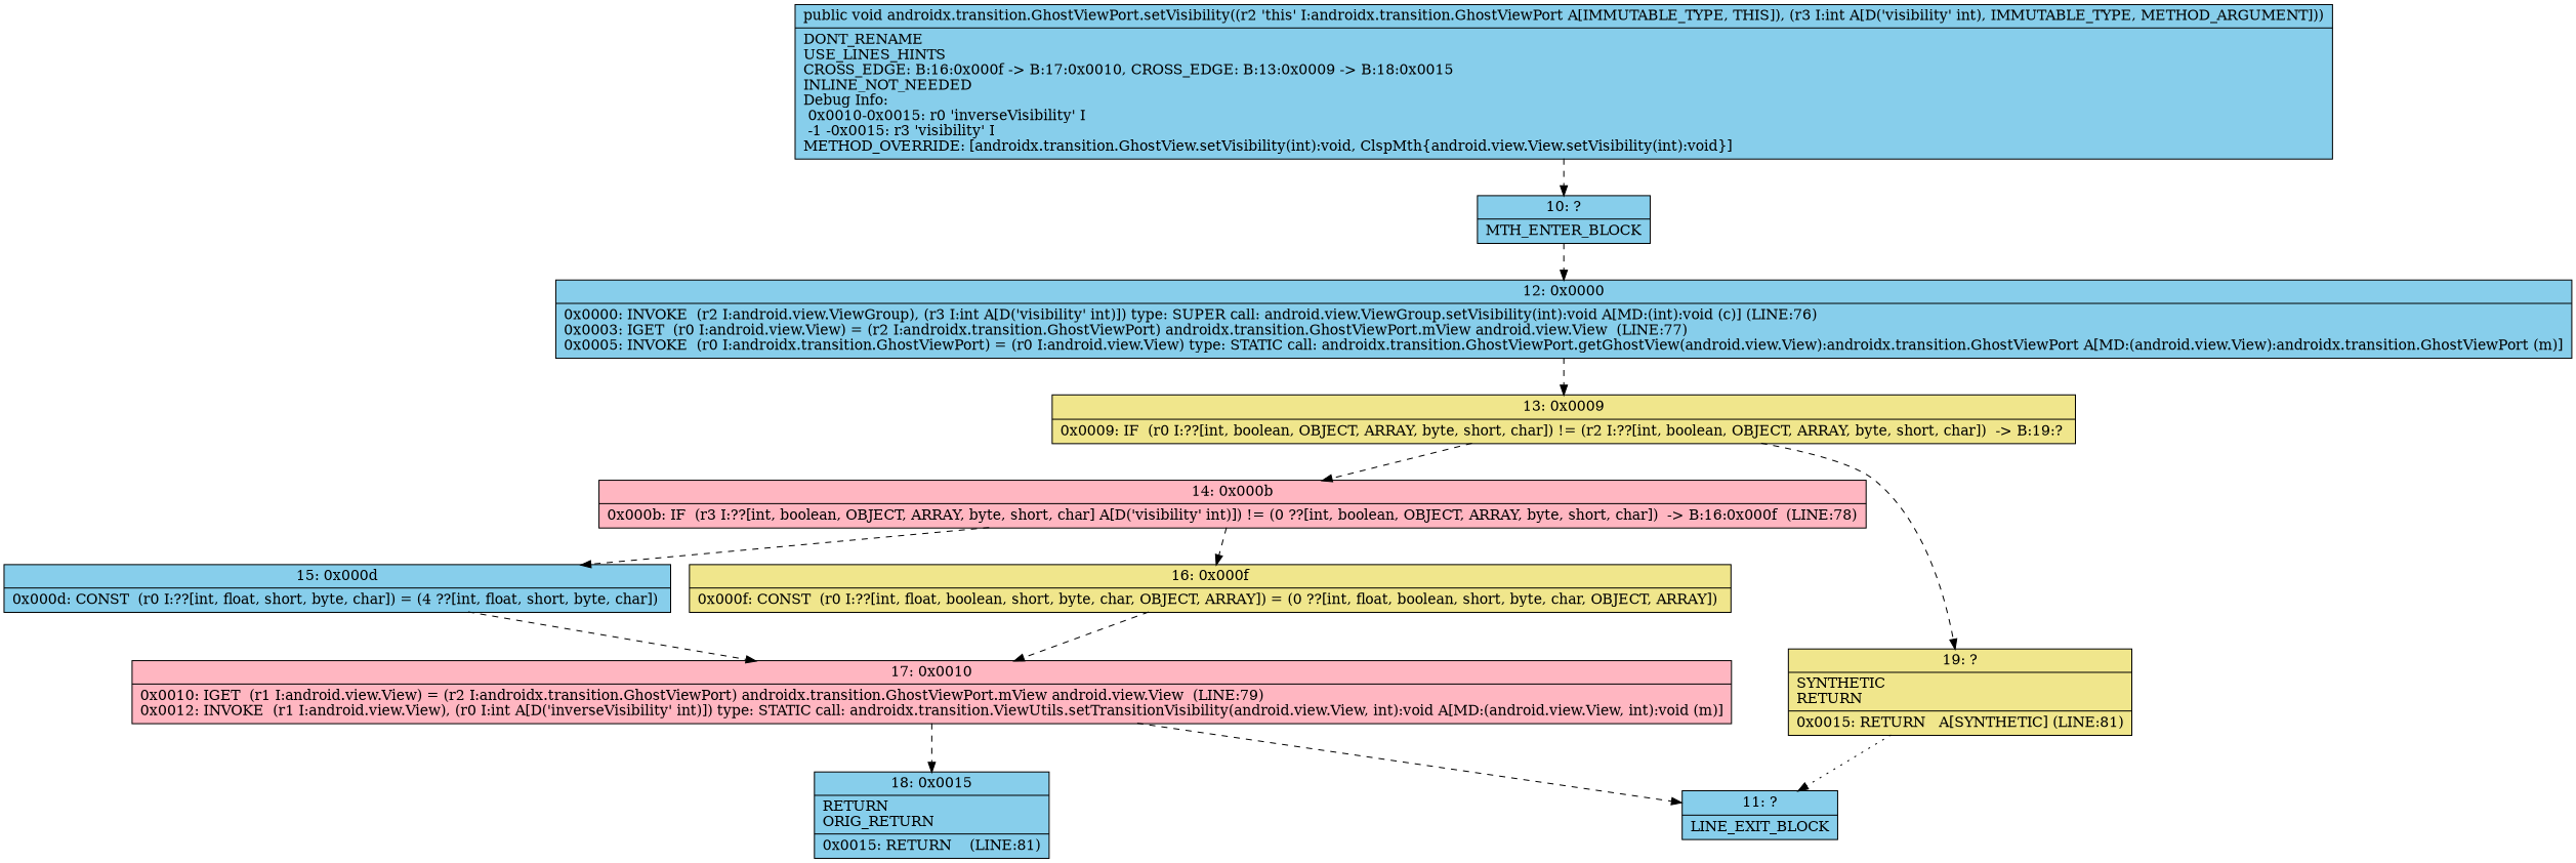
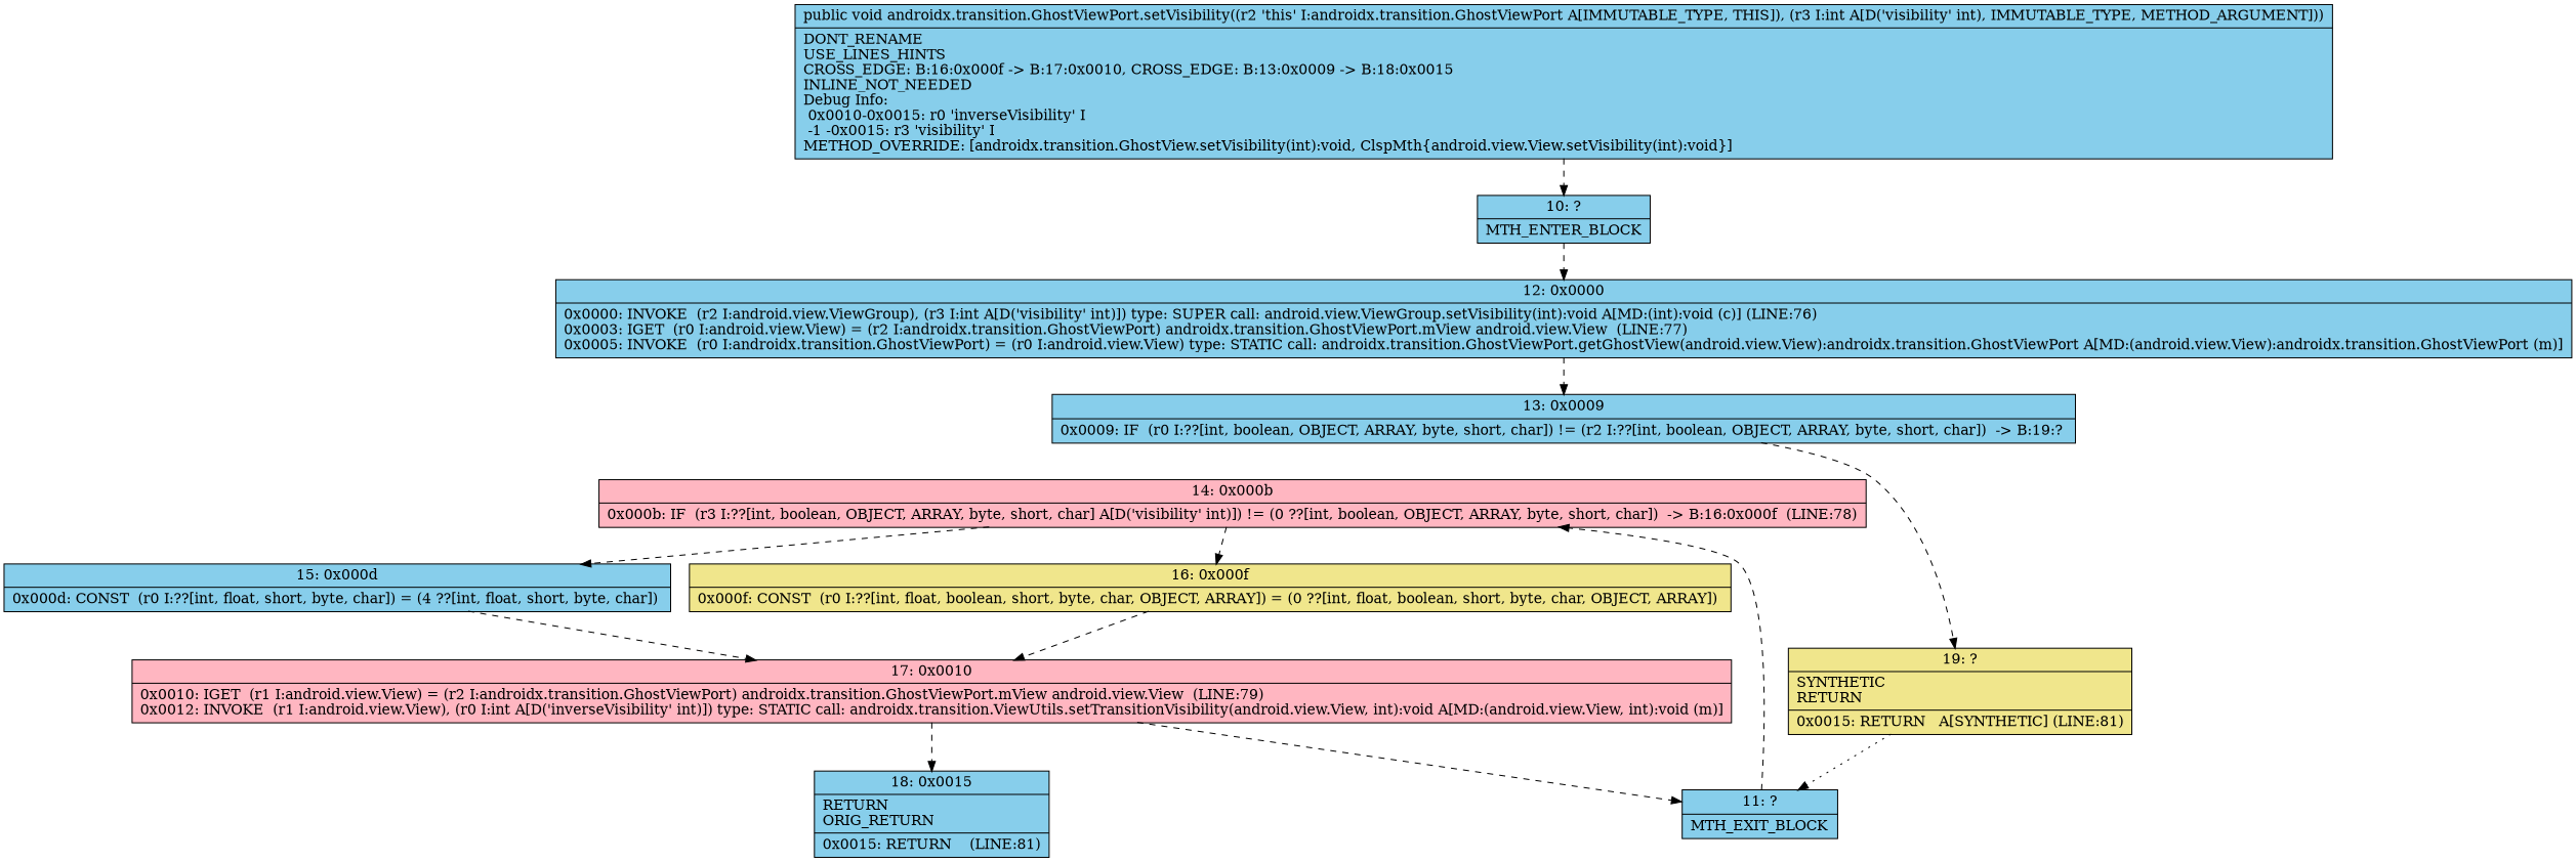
  digraph {
    node [fillcolor=skyblue shape=record style=filled]
    edge [style=dashed]
    n1 [label="{10\:\ ?|MTH_ENTER_BLOCK\l}"]
    n2 [label="{12\:\ 0x0000|0x0000: INVOKE  (r2 I:android.view.ViewGroup), (r3 I:int A[D('visibility' int)]) type: SUPER call: android.view.ViewGroup.setVisibility(int):void A[MD:(int):void (c)] (LINE:76)\l0x0003: IGET  (r0 I:android.view.View) = (r2 I:androidx.transition.GhostViewPort) androidx.transition.GhostViewPort.mView android.view.View  (LINE:77)\l0x0005: INVOKE  (r0 I:androidx.transition.GhostViewPort) = (r0 I:android.view.View) type: STATIC call: androidx.transition.GhostViewPort.getGhostView(android.view.View):androidx.transition.GhostViewPort A[MD:(android.view.View):androidx.transition.GhostViewPort (m)]\l}"]
-   n3 [fillcolor=khaki label="{13\:\ 0x0009|0x0009: IF  (r0 I:??[int, boolean, OBJECT, ARRAY, byte, short, char]) != (r2 I:??[int, boolean, OBJECT, ARRAY, byte, short, char])  \-\> B:19:? \l}"]
+   n3 [label="{13\:\ 0x0009|0x0009: IF  (r0 I:??[int, boolean, OBJECT, ARRAY, byte, short, char]) != (r2 I:??[int, boolean, OBJECT, ARRAY, byte, short, char])  \-\> B:19:? \l}"]
    n4 [fillcolor=lightpink label="{14\:\ 0x000b|0x000b: IF  (r3 I:??[int, boolean, OBJECT, ARRAY, byte, short, char] A[D('visibility' int)]) != (0 ??[int, boolean, OBJECT, ARRAY, byte, short, char])  \-\> B:16:0x000f  (LINE:78)\l}"]
    n5 [fillcolor=khaki label="{19\:\ ?|SYNTHETIC\lRETURN\l|0x0015: RETURN   A[SYNTHETIC] (LINE:81)\l}"]
    n6 [label="{15\:\ 0x000d|0x000d: CONST  (r0 I:??[int, float, short, byte, char]) = (4 ??[int, float, short, byte, char]) \l}"]
    n7 [fillcolor=khaki label="{16\:\ 0x000f|0x000f: CONST  (r0 I:??[int, float, boolean, short, byte, char, OBJECT, ARRAY]) = (0 ??[int, float, boolean, short, byte, char, OBJECT, ARRAY]) \l}"]
-   n8 [label="{11\:\ ?|LINE_EXIT_BLOCK\l}"]
+   n8 [label="{11\:\ ?|MTH_EXIT_BLOCK\l}"]
    n9 [fillcolor=lightpink label="{17\:\ 0x0010|0x0010: IGET  (r1 I:android.view.View) = (r2 I:androidx.transition.GhostViewPort) androidx.transition.GhostViewPort.mView android.view.View  (LINE:79)\l0x0012: INVOKE  (r1 I:android.view.View), (r0 I:int A[D('inverseVisibility' int)]) type: STATIC call: androidx.transition.ViewUtils.setTransitionVisibility(android.view.View, int):void A[MD:(android.view.View, int):void (m)]\l}"]
    n10 [label="{18\:\ 0x0015|RETURN\lORIG_RETURN\l|0x0015: RETURN    (LINE:81)\l}"]
    n11 [label="{public void androidx.transition.GhostViewPort.setVisibility((r2 'this' I:androidx.transition.GhostViewPort A[IMMUTABLE_TYPE, THIS]), (r3 I:int A[D('visibility' int), IMMUTABLE_TYPE, METHOD_ARGUMENT]))  | DONT_RENAME\lUSE_LINES_HINTS\lCROSS_EDGE: B:16:0x000f \-\> B:17:0x0010, CROSS_EDGE: B:13:0x0009 \-\> B:18:0x0015\lINLINE_NOT_NEEDED\lDebug Info:\l  0x0010\-0x0015: r0 'inverseVisibility' I\l  \-1 \-0x0015: r3 'visibility' I\lMETHOD_OVERRIDE: [androidx.transition.GhostView.setVisibility(int):void, ClspMth\{android.view.View.setVisibility(int):void\}]\l}"]
    n1 -> n2
    n2 -> n3
-   n3 -> n4
+   n8 -> n4
    n3 -> n5
    n4 -> n6
    n4 -> n7
    n5 -> n8 [style=dotted]
    n6 -> n9
    n7 -> n9
    n9 -> n8
    n9 -> n10
    n11 -> n1
  }
